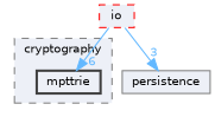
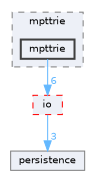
  digraph {
    compound=true
    node [fillcolor="#edf0f7" fontname=Helvetica fontsize=10 shape=box]
    edge [color=steelblue1 fontcolor=steelblue1 fontname=Helvetica fontsize=10 labeldistance=1.5 labelfontname=Helvetica labelfontsize=10]
    n1 [color=grey25 height=0.2 label=mpttrie style="filled,bold" width=0.4]
    n2 [color=red height=0.2 label=io style="filled,dashed" width=0.4]
    n3 [color=grey50 height=0.2 label=persistence style=filled width=0.4]
    subgraph cluster_1 {
      bgcolor="#edf0f7"
      fontname=Helvetica
      fontsize=10
-     label=cryptography
+     label=mpttrie
      pencolor=grey50
      style="filled,dashed"
      n1
    }
-   n2 -> n1 [headlabel=6]
+   n1 -> n2 [headlabel=6]
    n2 -> n3 [headlabel=3]
  }
